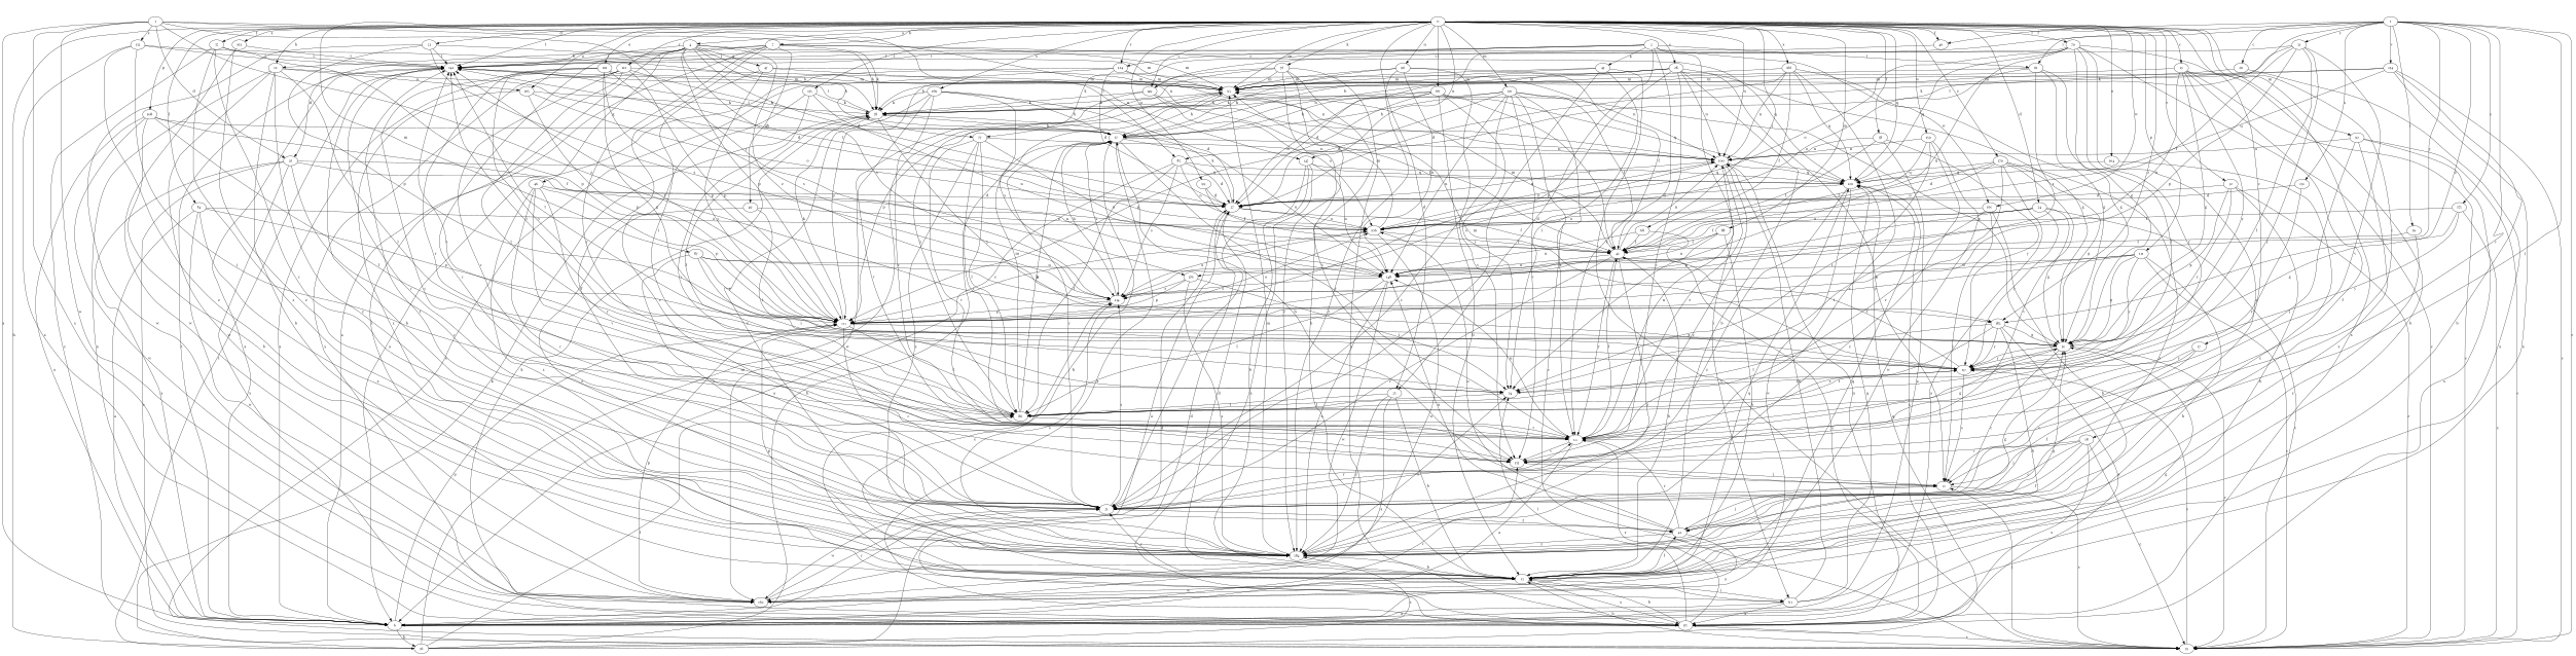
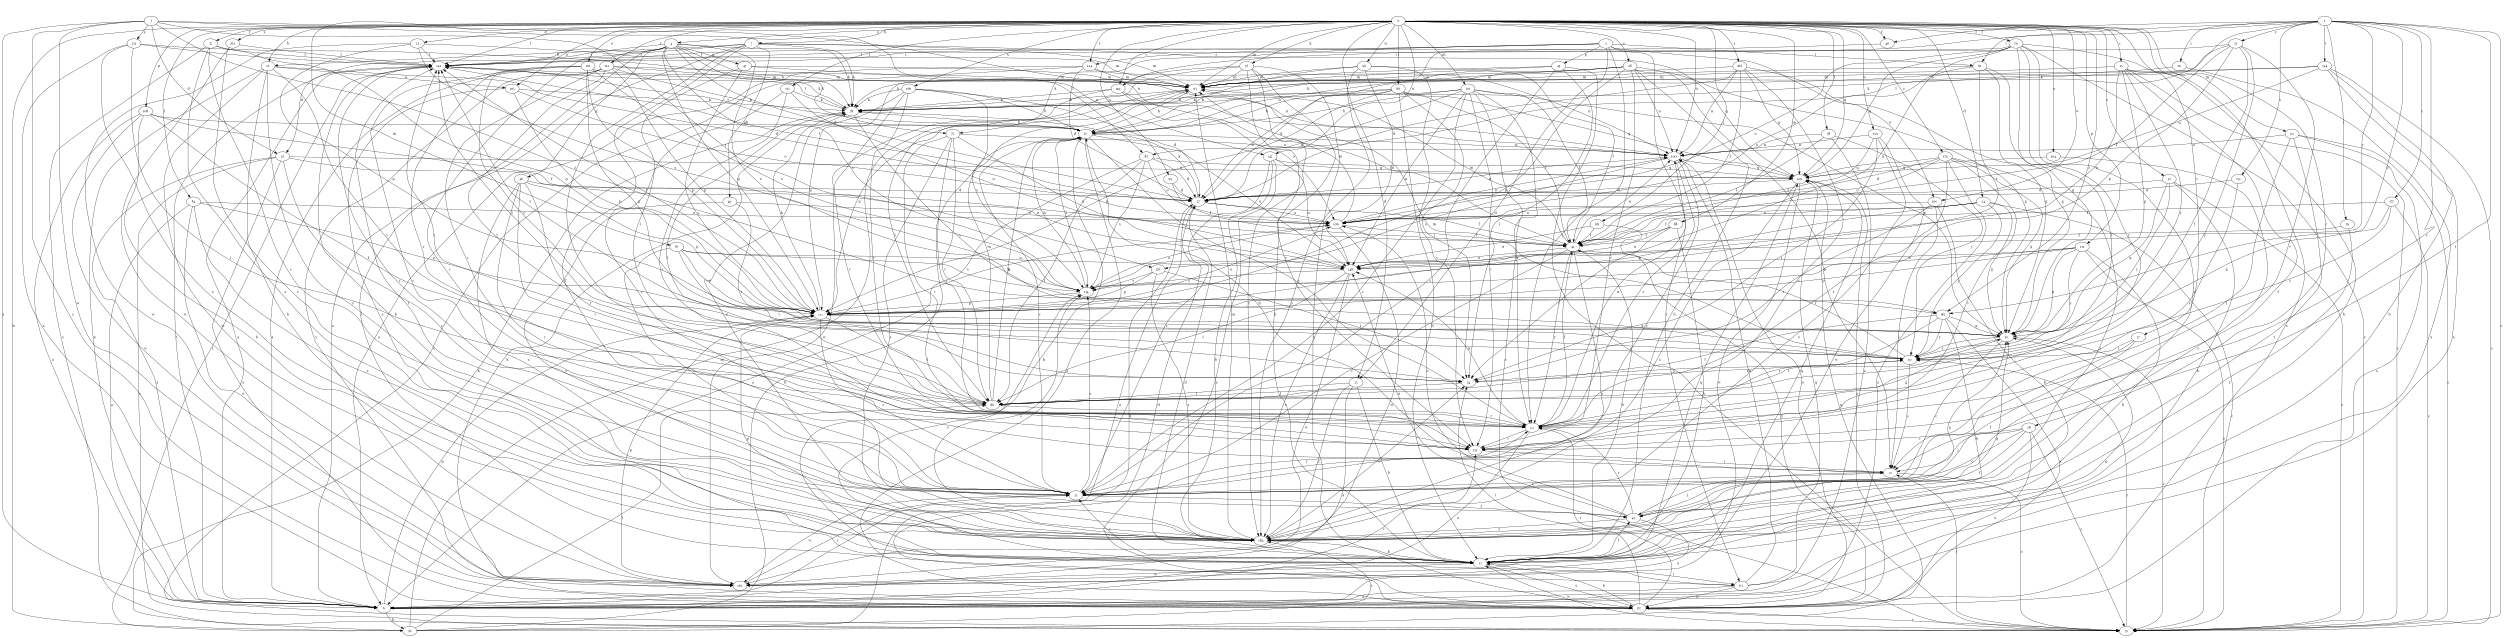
  strict digraph {
    fontname="Playfair Display"
    node [fontname="Playfair Display"]
    edge [fontname="Playfair Display"]
    0
    4
    7
    12
    15
    17
    18
    23
    24
    25
    28
    32
    37
    38
    40
    56
    66
    68
    76
    79
    84
    87
    88
    90
    92
    93
    96
    99
    100
    101
    104
    105
    108
    111
    120
    121
    124
    135
    141
    147
    149
    159
    160
    163
    166
    169
    179
    182
    63
    77
    26
    21
    27
    46
    47
    78
    113
    134
    127
    6
    41
    49
    162
    13
    86
    184
    35
    50
    148
    177
    71
    155
    170
    42
    106
    57
    64
    1
    20
    33
    59
    61
    85
    131
    154
    175
    176
    2
    45
    3
    133
    0 -> 4 [label=a]
    0 -> 7 [label=b]
    0 -> 12 [label=b]
    0 -> 15 [label=c]
    0 -> 17 [label=c]
    0 -> 18 [label=c]
    0 -> 23 [label=d]
    0 -> 24 [label=d]
    0 -> 25 [label=d]
    0 -> 28 [label=e]
    0 -> 32 [label=e]
    0 -> 37 [label=f]
    0 -> 38 [label=f]
    0 -> 40 [label=f]
    0 -> 56 [label=h]
    0 -> 66 [label=j]
    0 -> 68 [label=j]
    0 -> 76 [label=k]
    0 -> 79 [label=l]
    0 -> 84 [label=l]
    0 -> 87 [label=m]
    0 -> 88 [label=m]
    0 -> 90 [label=m]
    0 -> 92 [label=m]
    0 -> 93 [label=m]
    0 -> 96 [label=n]
    0 -> 99 [label=n]
    0 -> 100 [label=n]
    0 -> 101 [label=o]
    0 -> 104 [label=o]
    0 -> 105 [label=o]
    0 -> 108 [label=p]
    0 -> 111 [label=p]
    0 -> 120 [label=q]
    0 -> 121 [label=r]
    0 -> 124 [label=r]
    0 -> 135 [label=t]
    0 -> 141 [label=t]
    0 -> 147 [label=u]
    0 -> 149 [label=v]
    0 -> 159 [label=w]
    0 -> 160 [label=w]
    0 -> 163 [label=x]
    0 -> 166 [label=x]
    0 -> 169 [label=x]
    0 -> 179 [label=z]
    0 -> 182 [label=z]
    4 -> 141 [label=t]
    4 -> 147 [label=u]
    4 -> 182 [label=z]
    4 -> 63 [label=i]
    4 -> 77 [label=k]
    4 -> 26 [label=d]
    4 -> 21 [label=c]
    4 -> 27 [label=d]
    4 -> 46 [label=g]
    4 -> 47 [label=g]
    4 -> 78 [label=k]
    4 -> 113 [label=p]
    4 -> 134 [label=s]
    7 -> 12 [label=b]
    7 -> 93 [label=m]
    7 -> 120 [label=q]
    7 -> 141 [label=t]
    7 -> 78 [label=k]
    7 -> 127 [label=r]
    7 -> 6 [label=a]
    7 -> 41 [label=f]
    7 -> 49 [label=g]
    12 -> 105 [label=o]
    12 -> 27 [label=d]
    12 -> 6 [label=a]
    12 -> 162 [label=w]
    12 -> 13 [label=b]
    12 -> 86 [label=l]
    12 -> 184 [label=z]
    15 -> 93 [label=m]
    15 -> 41 [label=f]
    15 -> 13 [label=b]
    15 -> 35 [label=e]
    15 -> 50 [label=g]
    15 -> 148 [label=u]
    15 -> 177 [label=y]
    17 -> 21 [label=c]
    17 -> 41 [label=f]
    17 -> 177 [label=y]
    18 -> 21 [label=c]
    18 -> 41 [label=f]
    18 -> 35 [label=e]
    18 -> 71 [label=j]
    18 -> 155 [label=v]
    18 -> 170 [label=x]
    23 -> 93 [label=m]
    23 -> 141 [label=t]
    23 -> 113 [label=p]
    23 -> 134 [label=s]
    23 -> 162 [label=w]
    24 -> 113 [label=p]
    24 -> 35 [label=e]
    24 -> 50 [label=g]
    24 -> 177 [label=y]
    24 -> 42 [label=f]
    24 -> 106 [label=o]
    25 -> 6 [label=a]
    25 -> 13 [label=b]
    25 -> 86 [label=l]
    25 -> 184 [label=z]
    28 -> 93 [label=m]
    28 -> 100 [label=n]
    28 -> 27 [label=d]
    28 -> 113 [label=p]
    28 -> 13 [label=b]
    28 -> 50 [label=g]
    28 -> 71 [label=j]
    28 -> 155 [label=v]
    28 -> 57 [label=h]
    32 -> 27 [label=d]
    32 -> 13 [label=b]
    32 -> 35 [label=e]
    32 -> 50 [label=g]
    32 -> 177 [label=y]
    37 -> 141 [label=t]
    37 -> 21 [label=c]
    37 -> 113 [label=p]
    37 -> 184 [label=z]
    37 -> 35 [label=e]
    38 -> 100 [label=n]
    38 -> 6 [label=a]
    38 -> 177 [label=y]
    38 -> 42 [label=f]
    40 -> 57 [label=h]
    56 -> 93 [label=m]
    56 -> 120 [label=q]
    56 -> 141 [label=t]
    56 -> 27 [label=d]
    56 -> 78 [label=k]
    56 -> 86 [label=l]
    56 -> 184 [label=z]
    56 -> 57 [label=h]
    66 -> 120 [label=q]
    66 -> 27 [label=d]
    66 -> 78 [label=k]
    66 -> 113 [label=p]
    66 -> 13 [label=b]
    66 -> 42 [label=f]
    66 -> 57 [label=h]
    66 -> 64 [label=i]
    68 -> 148 [label=u]
    68 -> 170 [label=x]
    68 -> 42 [label=f]
    76 -> 93 [label=m]
    76 -> 113 [label=p]
    76 -> 13 [label=b]
    76 -> 86 [label=l]
    76 -> 184 [label=z]
    76 -> 155 [label=v]
    76 -> 170 [label=x]
    79 -> 120 [label=q]
    79 -> 141 [label=t]
    79 -> 127 [label=r]
    79 -> 184 [label=z]
    79 -> 35 [label=e]
    79 -> 50 [label=g]
    79 -> 148 [label=u]
    79 -> 170 [label=x]
    79 -> 106 [label=o]
    84 -> 113 [label=p]
    84 -> 6 [label=a]
    84 -> 162 [label=w]
    84 -> 184 [label=z]
    84 -> 106 [label=o]
    87 -> 21 [label=c]
    87 -> 113 [label=p]
    87 -> 134 [label=s]
    87 -> 148 [label=u]
    87 -> 64 [label=i]
    88 -> 13 [label=b]
    88 -> 148 [label=u]
    88 -> 42 [label=f]
    88 -> 64 [label=i]
    90 -> 21 [label=c]
    90 -> 27 [label=d]
    90 -> 78 [label=k]
    90 -> 127 [label=r]
    90 -> 35 [label=e]
    90 -> 50 [label=g]
    90 -> 148 [label=u]
    90 -> 155 [label=v]
    90 -> 42 [label=f]
    90 -> 57 [label=h]
    92 -> 100 [label=n]
    92 -> 184 [label=z]
    92 -> 35 [label=e]
    92 -> 71 [label=j]
    92 -> 170 [label=x]
    93 -> 78 [label=k]
    93 -> 113 [label=p]
    93 -> 57 [label=h]
    96 -> 93 [label=m]
    96 -> 184 [label=z]
    96 -> 148 [label=u]
    96 -> 155 [label=v]
    96 -> 42 [label=f]
    96 -> 57 [label=h]
    99 -> 27 [label=d]
    99 -> 42 [label=f]
    100 -> 120 [label=q]
    100 -> 21 [label=c]
    100 -> 134 [label=s]
    100 -> 127 [label=r]
    101 -> 93 [label=m]
    101 -> 21 [label=c]
    101 -> 113 [label=p]
    101 -> 134 [label=s]
    101 -> 127 [label=r]
    101 -> 50 [label=g]
    101 -> 177 [label=y]
    104 -> 120 [label=q]
    104 -> 184 [label=z]
    105 -> 78 [label=k]
    105 -> 113 [label=p]
    105 -> 184 [label=z]
    105 -> 106 [label=o]
    108 -> 6 [label=a]
    108 -> 162 [label=w]
    108 -> 13 [label=b]
    108 -> 86 [label=l]
    108 -> 42 [label=f]
    108 -> 57 [label=h]
    111 -> 113 [label=p]
    111 -> 134 [label=s]
    111 -> 13 [label=b]
    111 -> 35 [label=e]
    111 -> 50 [label=g]
    111 -> 148 [label=u]
    111 -> 177 [label=y]
    120 -> 27 [label=d]
    120 -> 162 [label=w]
    120 -> 184 [label=z]
    120 -> 170 [label=x]
    121 -> 93 [label=m]
+   121 -> 78 [label=k]
    121 -> 113 [label=p]
    121 -> 6 [label=a]
    121 -> 86 [label=l]
    121 -> 155 [label=v]
    121 -> 170 [label=x]
    121 -> 57 [label=h]
    124 -> 93 [label=m]
    124 -> 100 [label=n]
    124 -> 27 [label=d]
    124 -> 6 [label=a]
    124 -> 35 [label=e]
    135 -> 21 [label=c]
    135 -> 78 [label=k]
    135 -> 148 [label=u]
    135 -> 155 [label=v]
    141 -> 93 [label=m]
    141 -> 21 [label=c]
    141 -> 6 [label=a]
    141 -> 13 [label=b]
    147 -> 120 [label=q]
    147 -> 21 [label=c]
    147 -> 13 [label=b]
    147 -> 148 [label=u]
    147 -> 170 [label=x]
    149 -> 78 [label=k]
    149 -> 162 [label=w]
    149 -> 42 [label=f]
    149 -> 106 [label=o]
    159 -> 100 [label=n]
    159 -> 162 [label=w]
    159 -> 184 [label=z]
    159 -> 42 [label=f]
    159 -> 64 [label=i]
    160 -> 13 [label=b]
    160 -> 71 [label=j]
    160 -> 106 [label=o]
    160 -> 64 [label=i]
    163 -> 141 [label=t]
    163 -> 162 [label=w]
    163 -> 184 [label=z]
    166 -> 93 [label=m]
    166 -> 100 [label=n]
    166 -> 120 [label=q]
    166 -> 21 [label=c]
    166 -> 27 [label=d]
    166 -> 50 [label=g]
    166 -> 42 [label=f]
    169 -> 27 [label=d]
    169 -> 78 [label=k]
    169 -> 134 [label=s]
    169 -> 127 [label=r]
    169 -> 184 [label=z]
    169 -> 155 [label=v]
    169 -> 57 [label=h]
    179 -> 120 [label=q]
    179 -> 27 [label=d]
    179 -> 127 [label=r]
    179 -> 6 [label=a]
    179 -> 184 [label=z]
    179 -> 50 [label=g]
    179 -> 155 [label=v]
    179 -> 106 [label=o]
    182 -> 127 [label=r]
    182 -> 13 [label=b]
    182 -> 86 [label=l]
    182 -> 50 [label=g]
    182 -> 177 [label=y]
    182 -> 170 [label=x]
    63 -> 100 [label=n]
    63 -> 120 [label=q]
    63 -> 6 [label=a]
    63 -> 50 [label=g]
    63 -> 170 [label=x]
    63 -> 57 [label=h]
    77 -> 100 [label=n]
    77 -> 127 [label=r]
    77 -> 86 [label=l]
    77 -> 184 [label=z]
    77 -> 148 [label=u]
    77 -> 155 [label=v]
    26 -> 120 [label=q]
    26 -> 21 [label=c]
    26 -> 6 [label=a]
    26 -> 35 [label=e]
    26 -> 148 [label=u]
    26 -> 170 [label=x]
    21 -> 134 [label=s]
    21 -> 127 [label=r]
    21 -> 41 [label=f]
    21 -> 162 [label=w]
    27 -> 100 [label=n]
    27 -> 141 [label=t]
    27 -> 78 [label=k]
    27 -> 6 [label=a]
    27 -> 42 [label=f]
    27 -> 106 [label=o]
    46 -> 21 [label=c]
    46 -> 27 [label=d]
    46 -> 113 [label=p]
    46 -> 127 [label=r]
    46 -> 184 [label=z]
    46 -> 155 [label=v]
    47 -> 93 [label=m]
    47 -> 100 [label=n]
    47 -> 177 [label=y]
    47 -> 64 [label=i]
    78 -> 141 [label=t]
    78 -> 86 [label=l]
    78 -> 177 [label=y]
    78 -> 57 [label=h]
    113 -> 141 [label=t]
    113 -> 21 [label=c]
    113 -> 78 [label=k]
    113 -> 86 [label=l]
    113 -> 50 [label=g]
    113 -> 106 [label=o]
    134 -> 113 [label=p]
    134 -> 106 [label=o]
    134 -> 57 [label=h]
    127 -> 100 [label=n]
    127 -> 6 [label=a]
    127 -> 50 [label=g]
    127 -> 148 [label=u]
    127 -> 155 [label=v]
    127 -> 42 [label=f]
    6 -> 56 [label=h]
    6 -> 141 [label=t]
    6 -> 113 [label=p]
    6 -> 155 [label=v]
    41 -> 127 [label=r]
    41 -> 6 [label=a]
    41 -> 184 [label=z]
    41 -> 50 [label=g]
    41 -> 148 [label=u]
    41 -> 71 [label=j]
    41 -> 106 [label=o]
    49 -> 184 [label=z]
    49 -> 106 [label=o]
    49 -> 64 [label=i]
    162 -> 120 [label=q]
    162 -> 21 [label=c]
    162 -> 113 [label=p]
    13 -> 120 [label=q]
    13 -> 63 [label=i]
    13 -> 21 [label=c]
    13 -> 27 [label=d]
    13 -> 113 [label=p]
    13 -> 134 [label=s]
    13 -> 41 [label=f]
    13 -> 162 [label=w]
    13 -> 170 [label=x]
    86 -> 93 [label=m]
    86 -> 141 [label=t]
    86 -> 127 [label=r]
    86 -> 57 [label=h]
    184 -> 93 [label=m]
    184 -> 141 [label=t]
    184 -> 134 [label=s]
    184 -> 13 [label=b]
    184 -> 50 [label=g]
    184 -> 64 [label=i]
    35 -> 13 [label=b]
    35 -> 177 [label=y]
    35 -> 71 [label=j]
    50 -> 141 [label=t]
    50 -> 21 [label=c]
    50 -> 86 [label=l]
    50 -> 35 [label=e]
    50 -> 177 [label=y]
    148 -> 134 [label=s]
    148 -> 162 [label=w]
    148 -> 86 [label=l]
    148 -> 184 [label=z]
    177 -> 93 [label=m]
    177 -> 141 [label=t]
    177 -> 71 [label=s]
    177 -> 42 [label=f]
    177 -> 64 [label=i]
    71 -> 21 [label=c]
    71 -> 35 [label=e]
    71 -> 57 [label=h]
    155 -> 71 [label=j]
    170 -> 100 [label=n]
    170 -> 27 [label=d]
    170 -> 78 [label=k]
    170 -> 127 [label=r]
    170 -> 13 [label=b]
    170 -> 35 [label=e]
    170 -> 64 [label=i]
    42 -> 93 [label=m]
    42 -> 100 [label=n]
    42 -> 21 [label=c]
    42 -> 127 [label=r]
    42 -> 13 [label=b]
    42 -> 184 [label=z]
    42 -> 148 [label=u]
    106 -> 93 [label=m]
    106 -> 100 [label=n]
    106 -> 113 [label=p]
    106 -> 162 [label=w]
    106 -> 42 [label=f]
    57 -> 100 [label=n]
    57 -> 141 [label=t]
    57 -> 21 [label=c]
    57 -> 134 [label=s]
    57 -> 127 [label=r]
    57 -> 148 [label=u]
    57 -> 170 [label=x]
    64 -> 86 [label=l]
    64 -> 177 [label=y]
    1 -> 40 [label=f]
    1 -> 149 [label=v]
    1 -> 182 [label=z]
    1 -> 35 [label=e]
    1 -> 71 [label=j]
    1 -> 155 [label=v]
    1 -> 20 [label=c]
    1 -> 33 [label=e]
    1 -> 59 [label=i]
    1 -> 61 [label=i]
    1 -> 85 [label=l]
    1 -> 131 [label=s]
    1 -> 154 [label=v]
    1 -> 175 [label=y]
    1 -> 176 [label=y]
    20 -> 93 [label=m]
    20 -> 6 [label=a]
    33 -> 141 [label=t]
    33 -> 78 [label=k]
    33 -> 113 [label=p]
    33 -> 127 [label=r]
    33 -> 86 [label=l]
    33 -> 155 [label=v]
    33 -> 42 [label=f]
    59 -> 184 [label=z]
    59 -> 42 [label=f]
    61 -> 93 [label=m]
    61 -> 134 [label=s]
    61 -> 86 [label=l]
    61 -> 50 [label=g]
    61 -> 106 [label=o]
    85 -> 120 [label=q]
    85 -> 27 [label=d]
    85 -> 134 [label=s]
    85 -> 6 [label=a]
    85 -> 86 [label=l]
    85 -> 106 [label=o]
    131 -> 27 [label=d]
    131 -> 127 [label=r]
    154 -> 93 [label=m]
    154 -> 120 [label=q]
    154 -> 78 [label=k]
    154 -> 6 [label=a]
    154 -> 13 [label=b]
    154 -> 35 [label=e]
    175 -> 35 [label=e]
    175 -> 50 [label=g]
    175 -> 177 [label=y]
    175 -> 106 [label=f]
    176 -> 113 [label=p]
    176 -> 134 [label=s]
    176 -> 184 [label=z]
    176 -> 64 [label=i]
    2 -> 25 [label=d]
    2 -> 124 [label=r]
    2 -> 141 [label=t]
    2 -> 160 [label=w]
    2 -> 63 [label=i]
    2 -> 77 [label=k]
    2 -> 127 [label=r]
    2 -> 61 [label=i]
    2 -> 45 [label=g]
    45 -> 93 [label=m]
    45 -> 21 [label=c]
    45 -> 78 [label=k]
    45 -> 35 [label=e]
    45 -> 64 [label=i]
    3 -> 100 [label=n]
    3 -> 182 [label=z]
    3 -> 26 [label=d]
    3 -> 6 [label=a]
    3 -> 162 [label=w]
    3 -> 170 [label=x]
    3 -> 85 [label=l]
    3 -> 176 [label=y]
    3 -> 133 [label=s]
    133 -> 141 [label=t]
    133 -> 78 [label=k]
    133 -> 184 [label=z]
    133 -> 71 [label=j]
    133 -> 170 [label=x]
  }
